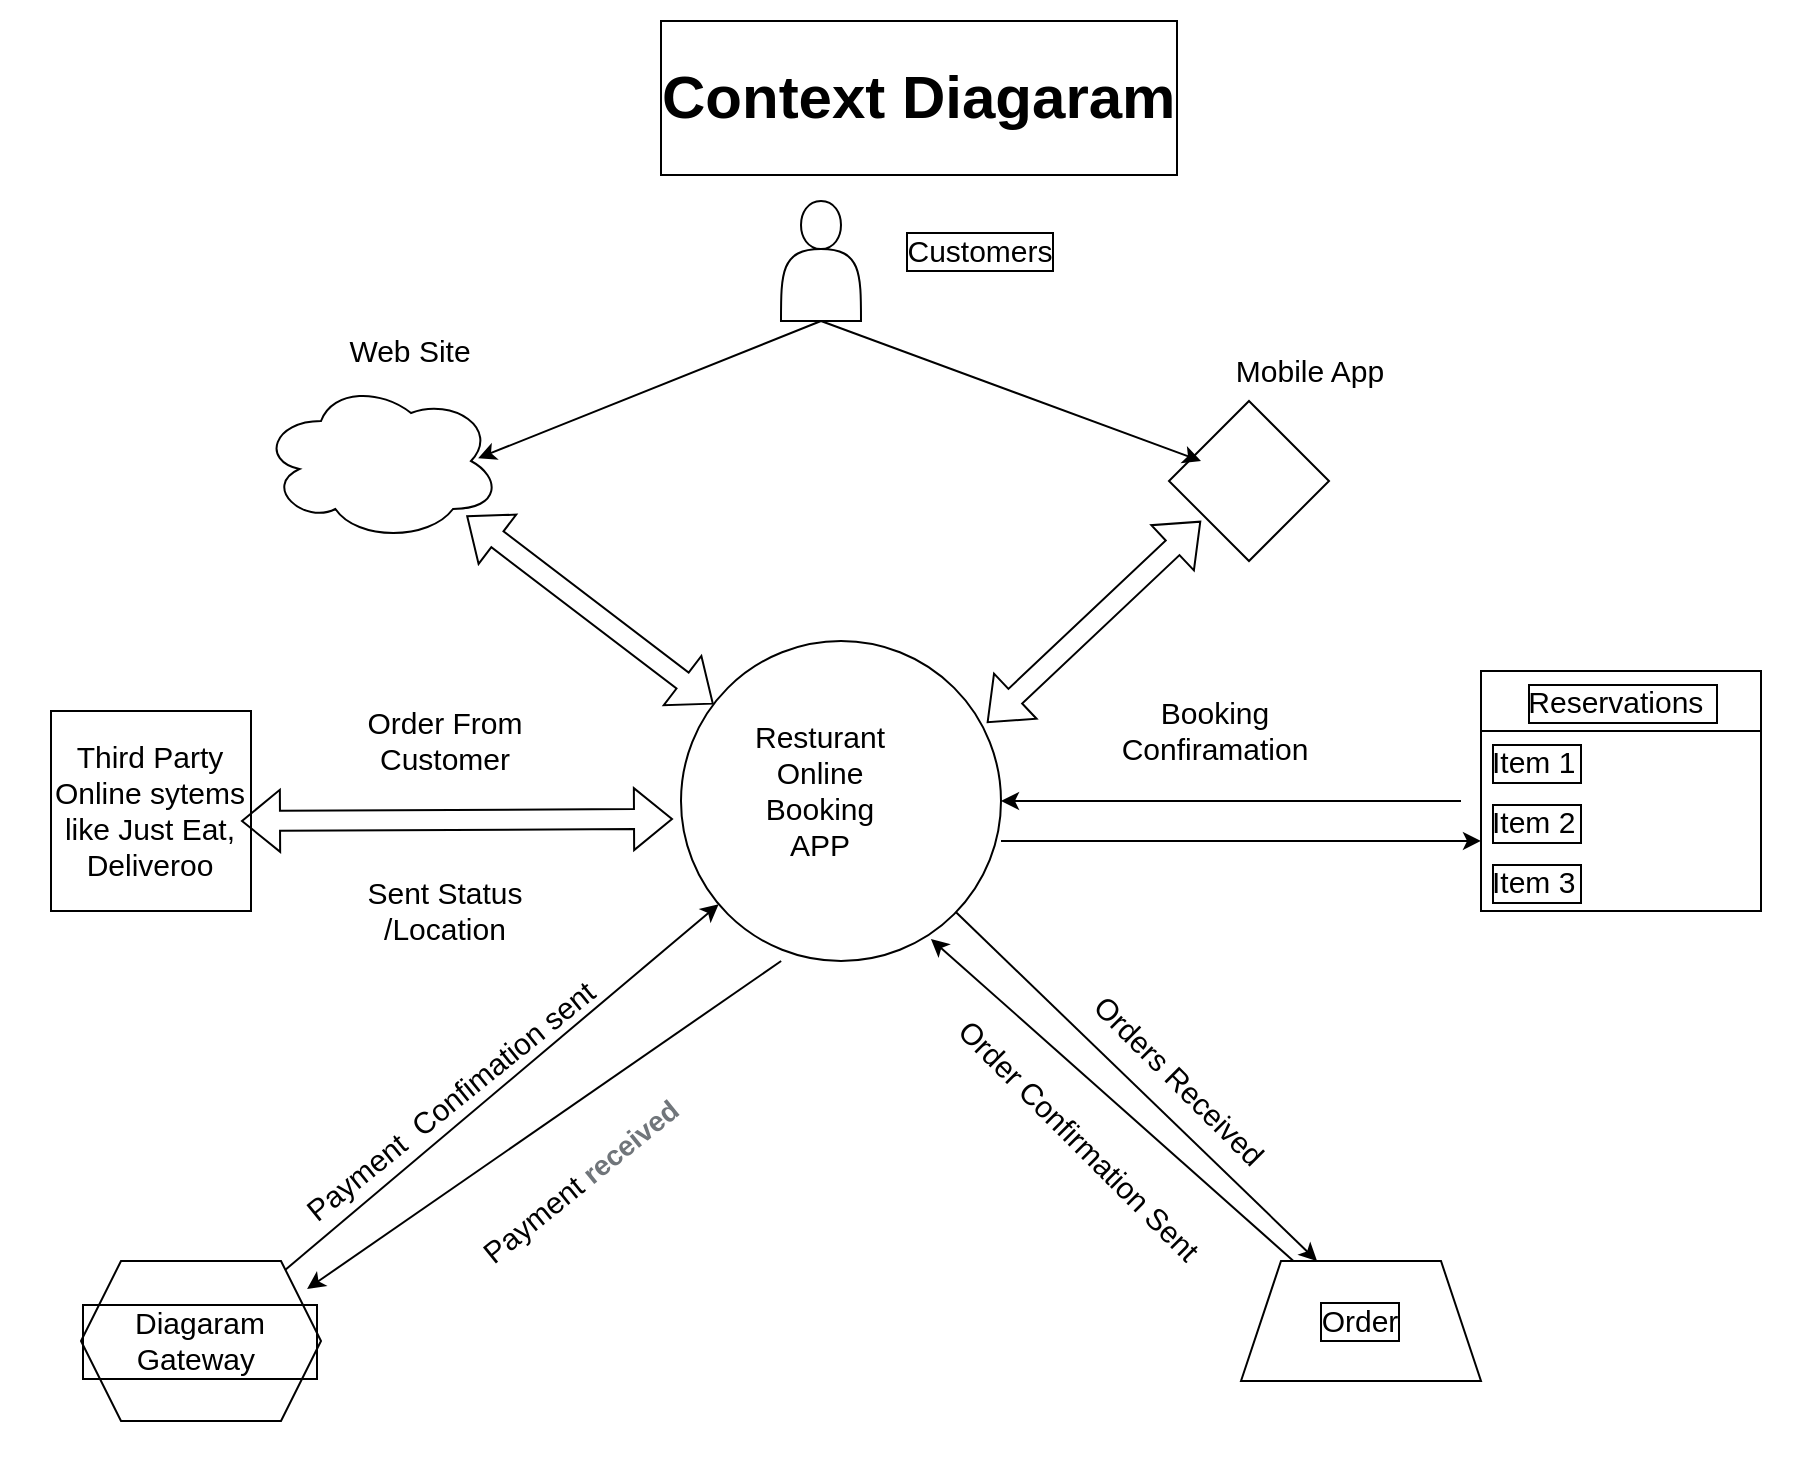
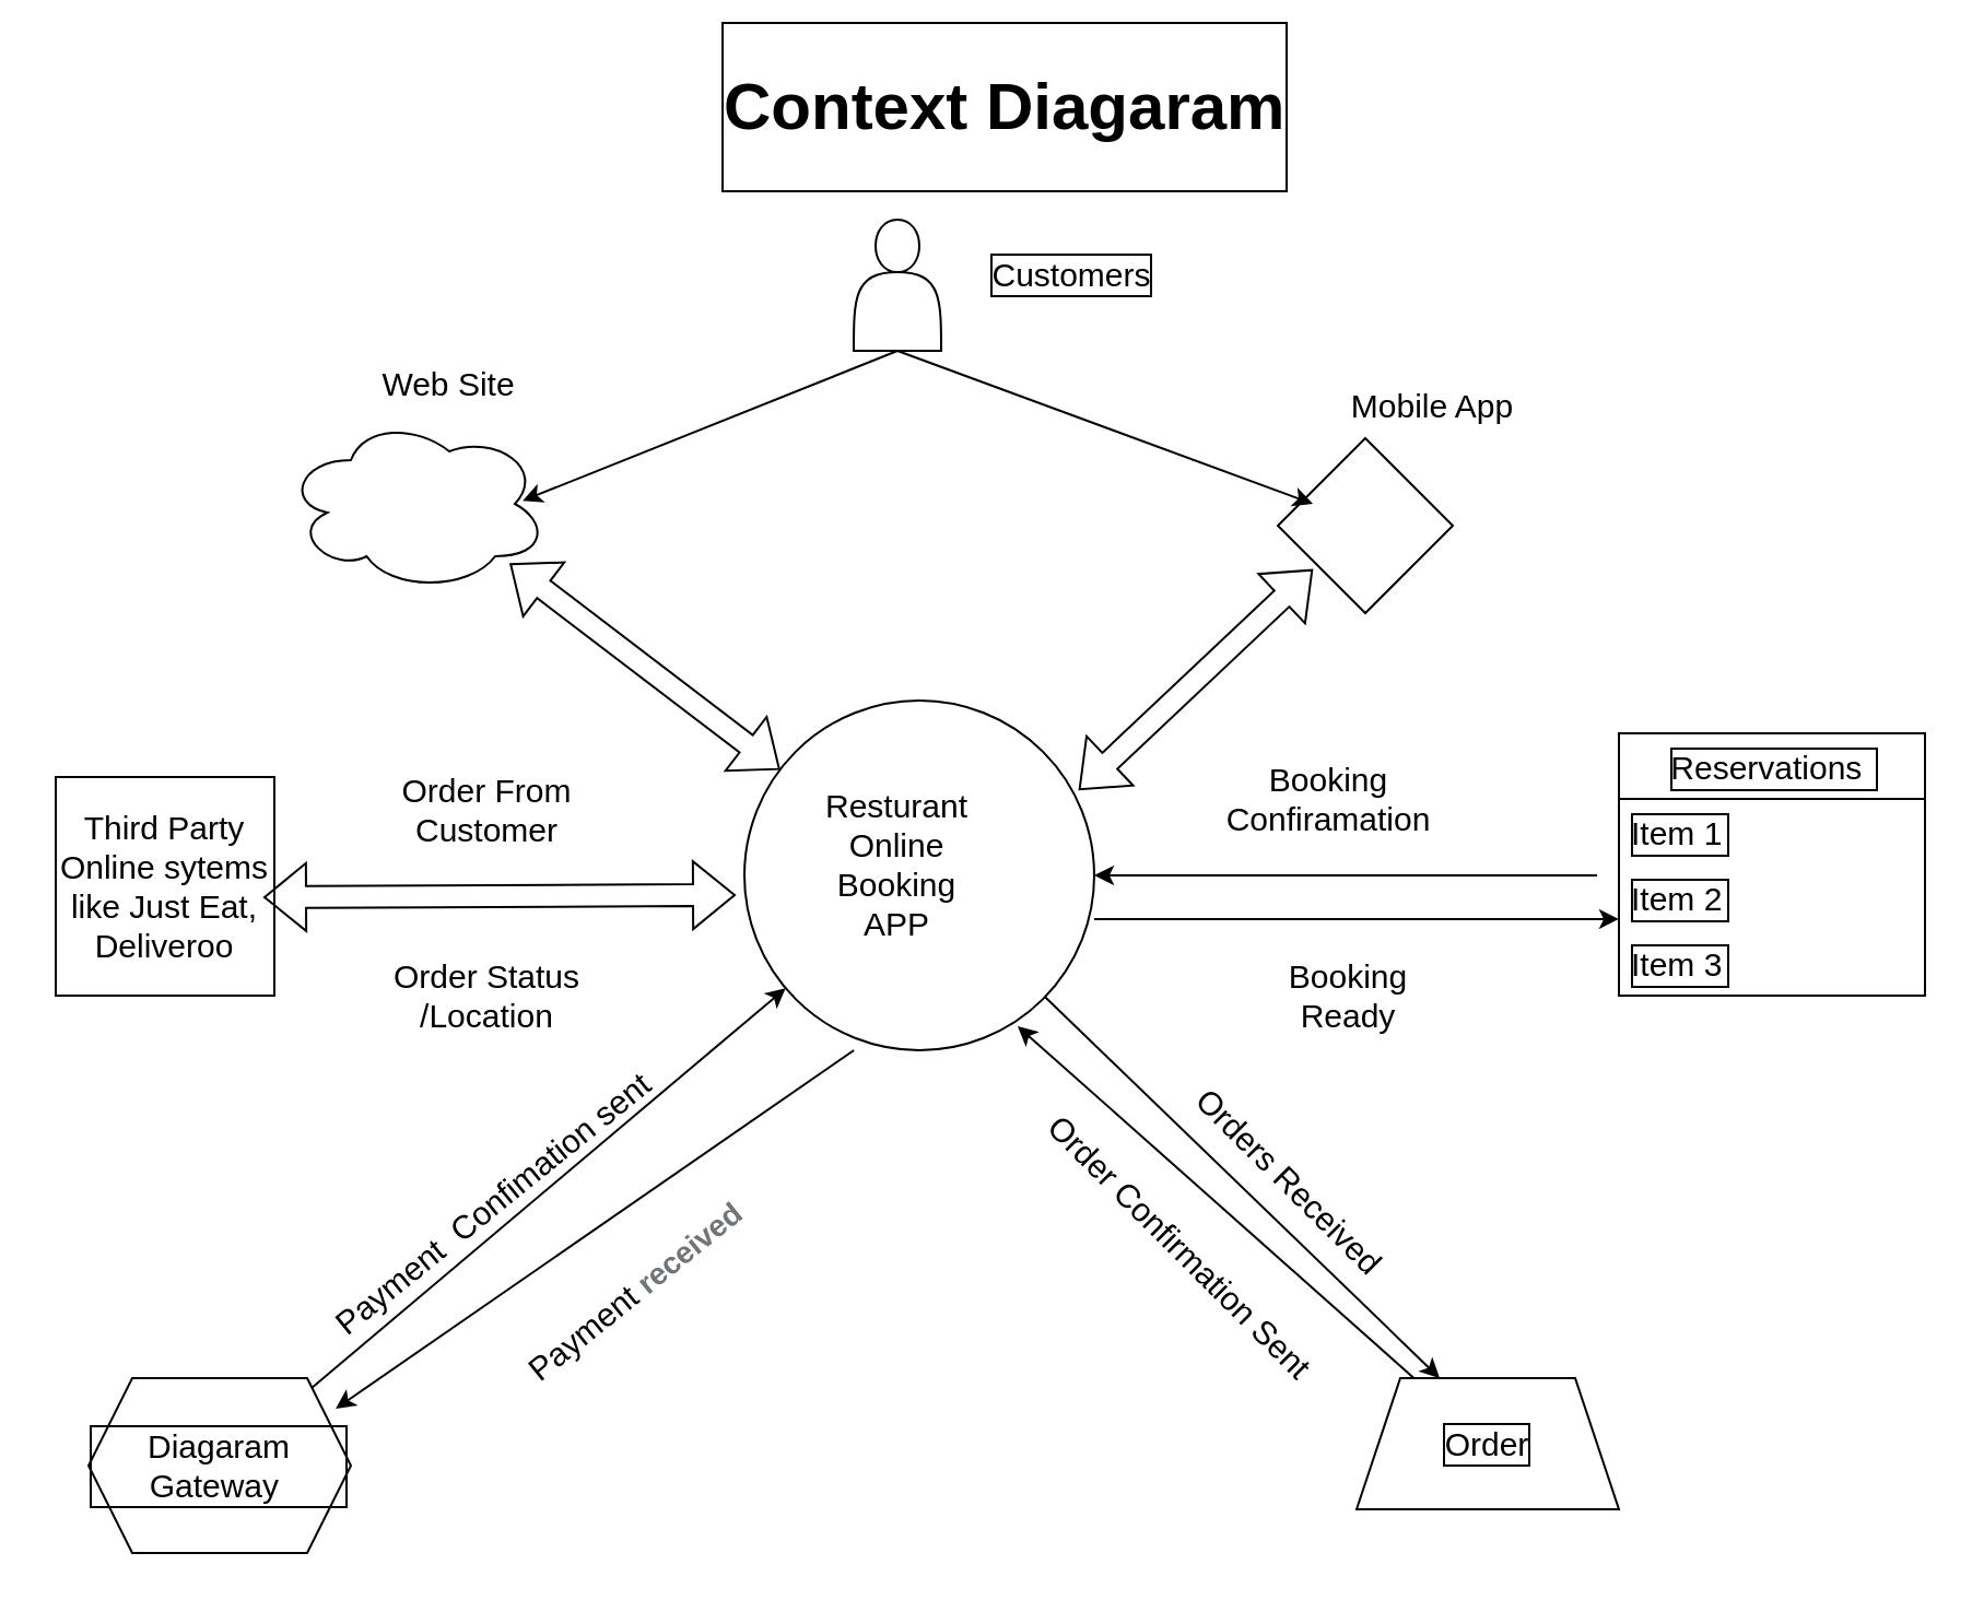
  <mxCell id="0" />
  <mxCell id="1" parent="0" />
  <mxCell id="2" value="" style="shape=actor;whiteSpace=wrap;html=1;fontSize=15;" vertex="1" parent="1"><mxGeometry x="390" y="100" width="40" height="60" as="geometry" /></mxCell>
  <mxCell id="3" value="Customers&lt;br&gt;" style="text;html=1;strokeColor=none;fillColor=none;align=center;verticalAlign=middle;whiteSpace=wrap;rounded=0;fontSize=15;labelBorderColor=default;" vertex="1" parent="1"><mxGeometry x="460" y="110" width="60" height="30" as="geometry" /></mxCell>
  <mxCell id="4" value="Text" style="text;html=1;strokeColor=none;fillColor=none;align=center;verticalAlign=middle;whiteSpace=wrap;rounded=0;fontSize=15;" vertex="1" parent="1"><mxGeometry x="650" y="640" width="60" height="30" as="geometry" /></mxCell>
  <mxCell id="5" value="" style="endArrow=classic;html=1;rounded=0;fontSize=15;verticalAlign=bottom;" edge="1" parent="1"><mxGeometry width="50" height="50" relative="1" as="geometry"><mxPoint x="410" y="160" as="sourcePoint" /><mxPoint x="238.571" y="228.571" as="targetPoint" /></mxGeometry></mxCell>
  <mxCell id="6" value="" style="ellipse;whiteSpace=wrap;html=1;aspect=fixed;labelBorderColor=default;fontSize=15;" vertex="1" parent="1"><mxGeometry x="340" y="320" width="160" height="160" as="geometry" /></mxCell>
  <mxCell id="7" value="Resturant Online Booking APP" style="text;html=1;strokeColor=none;fillColor=none;align=center;verticalAlign=middle;whiteSpace=wrap;rounded=0;fontSize=15;" vertex="1" parent="1"><mxGeometry x="380" y="380" width="60" height="30" as="geometry" /></mxCell>
  <mxCell id="8" value="Payment&amp;nbsp;&lt;b style=&quot;color: rgb(112, 117, 122); font-family: arial, sans-serif; font-size: 14px; text-align: left; background-color: rgb(255, 255, 255);&quot;&gt;received&lt;br&gt;&lt;/b&gt;" style="text;html=1;strokeColor=none;fillColor=none;align=center;verticalAlign=middle;whiteSpace=wrap;rounded=0;fontSize=15;rotation=321;" vertex="1" parent="1"><mxGeometry x="190" y="570" width="200" height="40" as="geometry" /></mxCell>
  <mxCell id="9" value="Text" style="text;html=1;strokeColor=none;fillColor=none;align=center;verticalAlign=middle;whiteSpace=wrap;rounded=0;fontSize=15;" vertex="1" parent="1"><mxGeometry x="60" y="640" width="60" height="30" as="geometry" /></mxCell>
  <mxCell id="10" value="Web Site" style="text;html=1;strokeColor=none;fillColor=none;align=center;verticalAlign=middle;whiteSpace=wrap;rounded=0;fontSize=15;" vertex="1" parent="1"><mxGeometry x="160" y="160" width="90" height="30" as="geometry" /></mxCell>
  <mxCell id="11" value="" style="rhombus;whiteSpace=wrap;html=1;labelBorderColor=default;fontSize=15;" vertex="1" parent="1"><mxGeometry x="584" y="200" width="80" height="80" as="geometry" /></mxCell>
  <mxCell id="12" value="Mobile App" style="text;html=1;strokeColor=none;fillColor=none;align=center;verticalAlign=middle;whiteSpace=wrap;rounded=0;fontSize=15;" vertex="1" parent="1"><mxGeometry x="610" y="170" width="90" height="30" as="geometry" /></mxCell>
  <mxCell id="13" value="" style="endArrow=classic;html=1;rounded=0;fontSize=15;verticalAlign=bottom;" edge="1" parent="1"><mxGeometry width="50" height="50" relative="1" as="geometry"><mxPoint x="410" y="160" as="sourcePoint" /><mxPoint x="600" y="230" as="targetPoint" /></mxGeometry></mxCell>
  <mxCell id="14" value="" style="shape=flexArrow;endArrow=classic;startArrow=classic;html=1;rounded=0;fontSize=15;exitX=0.956;exitY=0.256;exitDx=0;exitDy=0;exitPerimeter=0;" edge="1" parent="1" source="6"><mxGeometry width="100" height="100" relative="1" as="geometry"><mxPoint x="500" y="360" as="sourcePoint" /><mxPoint x="600" y="260" as="targetPoint" /></mxGeometry></mxCell>
  <mxCell id="15" value="" style="shape=flexArrow;endArrow=classic;startArrow=classic;html=1;rounded=0;fontSize=15;" edge="1" parent="1" source="6"><mxGeometry width="100" height="100" relative="1" as="geometry"><mxPoint y="390" as="sourcePoint" x="210" /><mxPoint x="232.703" y="257.297" as="targetPoint" /></mxGeometry></mxCell>
  <mxCell id="16" value="" style="whiteSpace=wrap;html=1;aspect=fixed;labelBorderColor=default;fontSize=15;" vertex="1" parent="1"><mxGeometry x="25" y="355" width="100" height="100" as="geometry" /></mxCell>
  <mxCell id="17" value="Third Party Online sytems like Just Eat, Deliveroo" style="text;html=1;strokeColor=none;fillColor=none;align=center;verticalAlign=middle;whiteSpace=wrap;rounded=0;fontSize=15;" vertex="1" parent="1"><mxGeometry x="20" y="390" width="110" height="30" as="geometry" /></mxCell>
  <mxCell id="18" value="" style="shape=flexArrow;endArrow=classic;startArrow=classic;html=1;rounded=0;fontSize=15;entryX=-0.025;entryY=0.556;entryDx=0;entryDy=0;entryPerimeter=0;" edge="1" parent="1" target="6"><mxGeometry width="100" height="100" relative="1" as="geometry"><mxPoint x="120" y="410" as="sourcePoint" /><mxPoint x="220" y="310" as="targetPoint" /></mxGeometry></mxCell>
  <mxCell id="19" value="Order From Customer" style="text;html=1;strokeColor=none;fillColor=none;align=center;verticalAlign=middle;whiteSpace=wrap;rounded=0;fontSize=15;" vertex="1" parent="1"><mxGeometry x="175" y="355" width="95" height="30" as="geometry" /></mxCell>
- <mxCell id="20" value="Sent Status /Location" style="text;html=1;strokeColor=none;fillColor=none;align=center;verticalAlign=middle;whiteSpace=wrap;rounded=0;fontSize=15;" vertex="1" parent="1"><mxGeometry x="175" y="440" width="95" height="30" as="geometry" /></mxCell>
+ <mxCell id="20" value="Order Status /Location" style="text;html=1;strokeColor=none;fillColor=none;align=center;verticalAlign=middle;whiteSpace=wrap;rounded=0;fontSize=15;" vertex="1" parent="1"><mxGeometry x="175" y="440" width="95" height="30" as="geometry" /></mxCell>
  <mxCell id="21" value="Reservations " style="swimlane;fontStyle=0;childLayout=stackLayout;horizontal=1;startSize=30;horizontalStack=0;resizeParent=1;resizeParentMax=0;resizeLast=0;collapsible=1;marginBottom=0;labelBorderColor=default;fontSize=15;" vertex="1" parent="1"><mxGeometry x="740" y="335" width="140" height="120" as="geometry" /></mxCell>
  <mxCell id="22" value="Item 1" style="text;strokeColor=none;fillColor=none;align=left;verticalAlign=middle;spacingLeft=4;spacingRight=4;overflow=hidden;points=[[0,0.5],[1,0.5]];portConstraint=eastwest;rotatable=0;labelBorderColor=default;fontSize=15;" vertex="1" parent="21"><mxGeometry y="30" width="140" height="30" as="geometry" /></mxCell>
  <mxCell id="23" value="Item 2" style="text;strokeColor=none;fillColor=none;align=left;verticalAlign=middle;spacingLeft=4;spacingRight=4;overflow=hidden;points=[[0,0.5],[1,0.5]];portConstraint=eastwest;rotatable=0;labelBorderColor=default;fontSize=15;" vertex="1" parent="21"><mxGeometry y="60" width="140" height="30" as="geometry" /></mxCell>
  <mxCell id="24" value="Item 3" style="text;strokeColor=none;fillColor=none;align=left;verticalAlign=middle;spacingLeft=4;spacingRight=4;overflow=hidden;points=[[0,0.5],[1,0.5]];portConstraint=eastwest;rotatable=0;labelBorderColor=default;fontSize=15;" vertex="1" parent="21"><mxGeometry y="90" width="140" height="30" as="geometry" /></mxCell>
  <mxCell id="25" value="" style="endArrow=classic;html=1;rounded=0;fontSize=15;verticalAlign=bottom;entryX=0;entryY=0.833;entryDx=0;entryDy=0;entryPerimeter=0;" edge="1" parent="1" target="23"><mxGeometry width="50" height="50" relative="1" as="geometry"><mxPoint x="500" y="420" as="sourcePoint" /><mxPoint x="730" y="510" as="targetPoint" /></mxGeometry></mxCell>
  <mxCell id="26" value="" style="endArrow=classic;html=1;rounded=0;fontSize=15;verticalAlign=bottom;entryX=1;entryY=0.5;entryDx=0;entryDy=0;" edge="1" parent="1" target="6"><mxGeometry width="50" height="50" relative="1" as="geometry"><mxPoint x="730" y="400" as="sourcePoint" /><mxPoint x="750" y="429.99" as="targetPoint" /></mxGeometry></mxCell>
  <mxCell id="27" value="Booking Confiramation" style="text;html=1;strokeColor=none;fillColor=none;align=center;verticalAlign=middle;whiteSpace=wrap;rounded=0;fontSize=15;" vertex="1" parent="1"><mxGeometry x="560" y="350" width="95" height="30" as="geometry" /></mxCell>
+ <mxCell id="28" value="Booking Ready" style="text;html=1;strokeColor=none;fillColor=none;align=center;verticalAlign=middle;whiteSpace=wrap;rounded=0;fontSize=15;" vertex="1" parent="1"><mxGeometry x="569" y="440" width="95" height="30" as="geometry" /></mxCell>
  <mxCell id="29" value="Diagaram Gateway&amp;nbsp;&lt;br&gt;" style="shape=hexagon;perimeter=hexagonPerimeter2;whiteSpace=wrap;html=1;fixedSize=1;labelBorderColor=default;fontSize=15;" vertex="1" parent="1"><mxGeometry x="40" y="630" width="120" height="80" as="geometry" /></mxCell>
  <mxCell id="30" value="" style="endArrow=classic;html=1;rounded=0;fontSize=15;verticalAlign=bottom;" edge="1" parent="1" source="29" target="6"><mxGeometry width="50" height="50" relative="1" as="geometry"><mxPoint x="160" y="590.01" as="sourcePoint" /><mxPoint x="400" y="590" as="targetPoint" /></mxGeometry></mxCell>
  <mxCell id="31" value="" style="endArrow=classic;html=1;rounded=0;fontSize=15;verticalAlign=bottom;entryX=0.942;entryY=0.175;entryDx=0;entryDy=0;entryPerimeter=0;exitX=0.313;exitY=1;exitDx=0;exitDy=0;exitPerimeter=0;" edge="1" parent="1" source="6" target="29"><mxGeometry width="50" height="50" relative="1" as="geometry"><mxPoint x="410" y="510" as="sourcePoint" /><mxPoint x="368.857" y="461.59" as="targetPoint" /></mxGeometry></mxCell>
  <mxCell id="32" value="Payment&amp;nbsp; Confimation sent&lt;br&gt;" style="text;html=1;strokeColor=none;fillColor=none;align=center;verticalAlign=middle;whiteSpace=wrap;rounded=0;fontSize=15;rotation=321;" vertex="1" parent="1"><mxGeometry x="125" y="530" width="200" height="40" as="geometry" /></mxCell>
  <mxCell id="33" value="Order" style="shape=trapezoid;perimeter=trapezoidPerimeter;whiteSpace=wrap;html=1;fixedSize=1;labelBorderColor=default;fontSize=15;" vertex="1" parent="1"><mxGeometry x="620" y="630" width="120" height="60" as="geometry" /></mxCell>
  <mxCell id="34" value="" style="endArrow=classic;html=1;rounded=0;fontSize=15;verticalAlign=bottom;entryX=0.317;entryY=0;entryDx=0;entryDy=0;entryPerimeter=0;" edge="1" parent="1" source="6" target="33"><mxGeometry width="50" height="50" relative="1" as="geometry"><mxPoint x="687.04" y="540" as="sourcePoint" /><mxPoint x="450" y="704" as="targetPoint" /></mxGeometry></mxCell>
  <mxCell id="35" value="" style="endArrow=classic;html=1;rounded=0;fontSize=15;verticalAlign=bottom;entryX=0.781;entryY=0.931;entryDx=0;entryDy=0;entryPerimeter=0;" edge="1" parent="1" source="33" target="6"><mxGeometry width="50" height="50" relative="1" as="geometry"><mxPoint x="440" y="740" as="sourcePoint" /><mxPoint x="668.04" y="640" as="targetPoint" /></mxGeometry></mxCell>
  <mxCell id="36" value="Order Confirmation Sent" style="text;html=1;strokeColor=none;fillColor=none;align=center;verticalAlign=middle;whiteSpace=wrap;rounded=0;fontSize=15;rotation=45;" vertex="1" parent="1"><mxGeometry x="440" y="550" width="200" height="40" as="geometry" /></mxCell>
  <mxCell id="37" value="Orders Received" style="text;html=1;strokeColor=none;fillColor=none;align=center;verticalAlign=middle;whiteSpace=wrap;rounded=0;fontSize=15;rotation=45;" vertex="1" parent="1"><mxGeometry x="490" y="520" width="200" height="40" as="geometry" /></mxCell>
  <mxCell id="38" value="" style="ellipse;shape=cloud;whiteSpace=wrap;html=1;labelBorderColor=default;fontSize=15;" vertex="1" parent="1"><mxGeometry x="130" y="190" width="120" height="80" as="geometry" /></mxCell>
  <mxCell id="39" value="&lt;h1&gt;Context Diagaram&lt;/h1&gt;" style="text;html=1;strokeColor=none;fillColor=none;spacing=5;spacingTop=-20;whiteSpace=wrap;overflow=hidden;rounded=0;labelBorderColor=default;fontSize=15;" vertex="1" parent="1"><mxGeometry x="325" y="20" width="275" height="120" as="geometry" /></mxCell>
